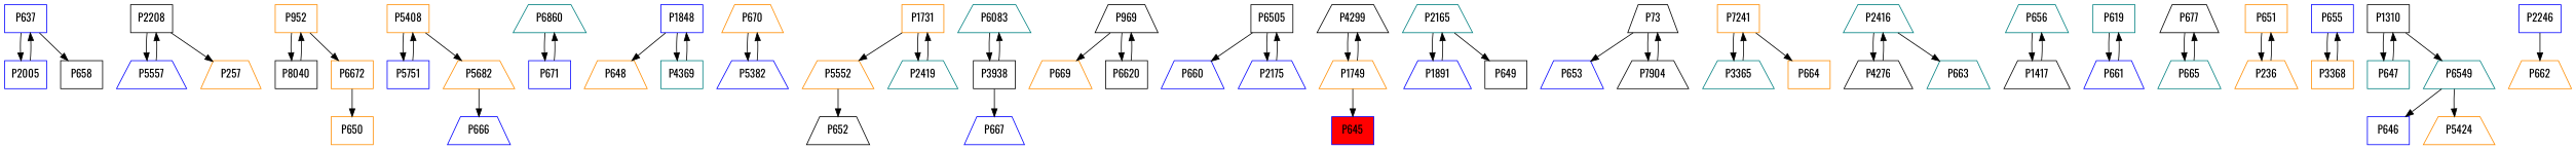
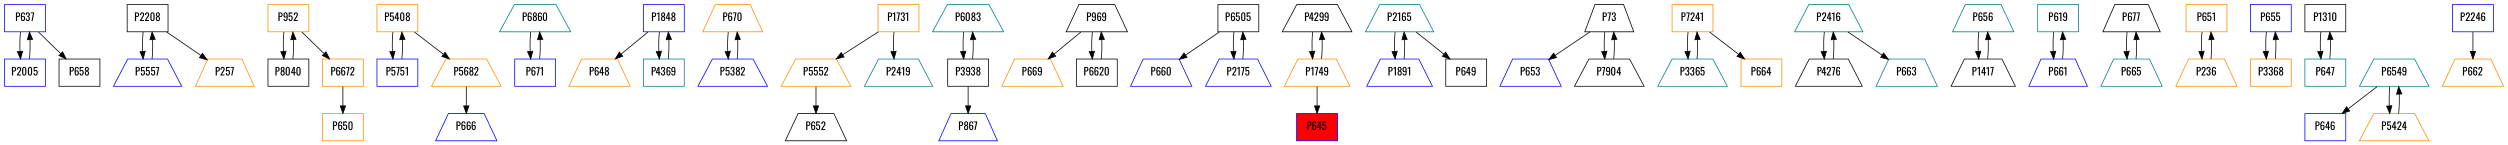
  digraph {
    fontname=Oswald
    node [color=darkorange fontname=Oswald shape=trapezium]
    edge [fontname=Oswald]
    P637 [color=blue shape=box]
    P2005 [color=blue shape=box]
    P658 [color=black shape=box]
    P2208 [color=black shape=box]
    P5557 [color=blue]
    n6 [label=P257]
    P952 [shape=box]
    P8040 [color=black shape=box]
    P6672 [shape=box]
    P650 [shape=box]
    P5682
    P666 [color=blue]
    P6860 [color=teal]
    P671 [color=blue shape=box]
    P1848 [color=blue shape=box]
    P648
    P4369 [color=teal shape=box]
    P670
    P5382 [color=blue]
    P5751 [color=blue shape=box]
    P5408 [shape=box]
    P5552
    P652 [color=black]
    P6083 [color=teal]
    P3938 [color=black shape=box]
-   P667 [color=blue]
+   P667 [color=blue label=P867]
    P969 [color=black]
    P669
    P6620 [color=black shape=box]
    n30 [color=black label=P6505 shape=box]
    P660 [color=blue]
    P2175 [color=blue]
    n33 [color=black label=P4299]
    P1749
    P645 [color=blue fillcolor=red shape=box style=filled]
    P2165 [color=teal]
    P1891 [color=blue]
    P649 [color=black shape=box]
    P73 [color=black]
    P653 [color=blue]
    P7904 [color=black]
    P7241 [shape=box]
    P3365 [color=teal]
    P664 [shape=box]
    P1731 [shape=box]
    P2419 [color=teal]
    P2416 [color=teal]
    P4276 [color=black]
    P663 [color=teal]
    P656 [color=teal]
    P1417 [color=black]
    P619 [color=teal shape=box]
    P661 [color=blue]
    P677 [color=black]
    P665 [color=teal]
    P651 [shape=box]
    P236
    P655 [color=blue shape=box]
    P3368 [shape=box]
    P6549 [color=teal]
    P646 [color=blue shape=box]
    P5424
    P647 [color=teal shape=box]
    P1310 [color=black shape=box]
    P2246 [color=blue shape=box]
    P662
    P637 -> P2005
    P637 -> P658
    P2005 -> P637
    P2208 -> P5557
    P2208 -> n6
    P5557 -> P2208
    P952 -> P8040
    P952 -> P6672
    P8040 -> P952
    P6672 -> P650
    P5682 -> P666
    P6860 -> P671
    P671 -> P6860
    P1848 -> P648
    P1848 -> P4369
    P4369 -> P1848
    P670 -> P5382
    P5382 -> P670
    P5751 -> P5408
    P5408 -> P5682
    P5408 -> P5751
    P5552 -> P652
    P6083 -> P3938
    P3938 -> P6083
    P3938 -> P667
    P969 -> P669
    P969 -> P6620
    P6620 -> P969
    n30 -> P660
    n30 -> P2175
    P2175 -> n30
    n33 -> P1749
    P1749 -> n33
    P1749 -> P645
    P2165 -> P1891
    P2165 -> P649
    P1891 -> P2165
    P73 -> P653
    P73 -> P7904
    P7904 -> P73
    P7241 -> P3365
    P7241 -> P664
    P3365 -> P7241
    P1731 -> P5552
    P1731 -> P2419
-   P2419 -> P1731
    P2416 -> P4276
    P2416 -> P663
    P4276 -> P2416
    P656 -> P1417
    P1417 -> P656
    P619 -> P661
    P661 -> P619
    P677 -> P665
    P665 -> P677
    P651 -> P236
    P236 -> P651
    P655 -> P3368
    P3368 -> P655
    P6549 -> P646
    P6549 -> P5424
-   P1310 -> P6549
+   P5424 -> P6549
    P647 -> P1310
    P1310 -> P647
    P2246 -> P662
  }
